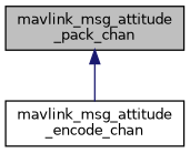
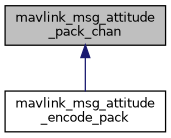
  digraph {
    rankdir=TB
    node [color=black fontname=Helvetica fontsize=10 shape=record style=filled]
    n1 [fillcolor=grey75 fontcolor=black height=0.2 label="mavlink_msg_attitude\l_pack_chan" width=0.4]
-   n2 [fillcolor=white height=0.2 label="mavlink_msg_attitude\l_encode_chan" width=0.4]
+   n2 [fillcolor=white height=0.2 label="mavlink_msg_attitude\l_encode_pack" width=0.4]
    n1 -> n2 [color=midnightblue dir=back fontname=Helvetica fontsize=10 labelfontname=Helvetica labelfontsize=10 style=solid]
  }
